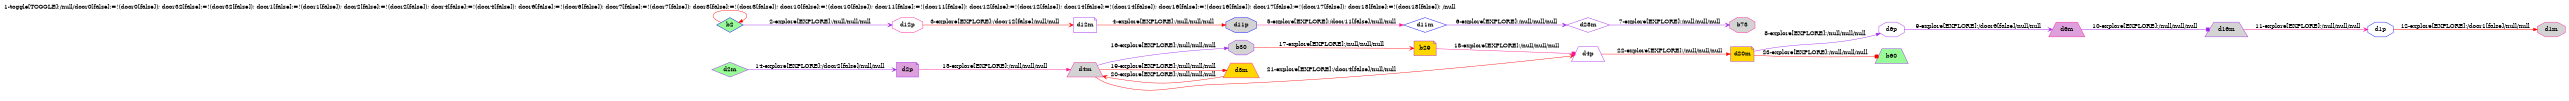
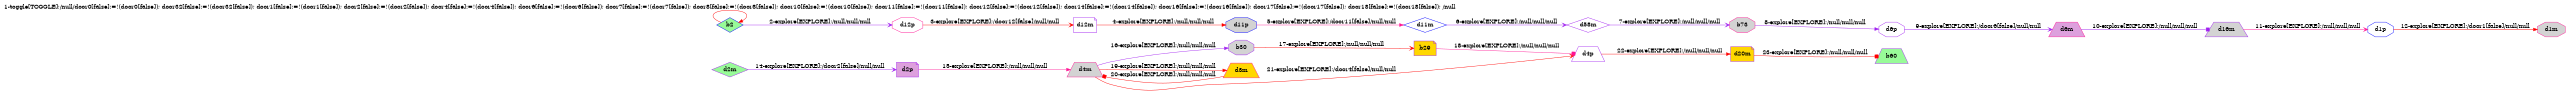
  digraph {
    rankdir=LR
    node [color=purple fillcolor=white shape=octagon style=filled]
    edge [arrowhead=normal color=red]
    b2 [color=blue fillcolor=palegreen shape=diamond]
    d12p [color=deeppink]
    d12m [shape=note]
    d11p [color=blue fillcolor=lightgrey]
    d11m [color=blue shape=diamond]
-   d28m [shape=diamond]
+   d28m [shape=diamond label=d58m]
    b73 [color=deeppink fillcolor=lightgrey]
    d6p
    d6m [color=deeppink fillcolor=plum shape=trapezium]
    d16m [fillcolor=lightgrey shape=trapezium]
    d1p [color=blue]
    d1m [color=deeppink fillcolor=lightgrey]
    d2m [fillcolor=palegreen shape=diamond]
    d2p [fillcolor=plum shape=note]
    d4m [color=deeppink fillcolor=lightgrey shape=trapezium]
    b30 [fillcolor=lightgrey]
    d3m [color=deeppink fillcolor=gold shape=trapezium]
    d4p [shape=trapezium]
    b29 [fillcolor=gold shape=note]
    d20m [fillcolor=gold shape=note]
    b60 [fillcolor=palegreen shape=trapezium]
    b2 -> b2 [label="1-toggle[TOGGLE];/null/door0[false]:=!(door0[false]); door32[false]:=!(door32[false]); door1[false]:=!(door1[false]); door2[false]:=!(door2[false]); door4[false]:=!(door4[false]); door6[false]:=!(door6[false]); door7[false]:=!(door7[false]); door8[false]:=!(door8[false]); door10[false]:=!(door10[false]); door11[false]:=!(door11[false]); door12[false]:=!(door12[false]); door14[false]:=!(door14[false]); door16[false]:=!(door16[false]); door17[false]:=!(door17[false]); door18[false]:=!(door18[false]); /null"]
    b2 -> d12p [arrowhead=vee color=purple label="2-explore[EXPLORE];/null/null/null"]
    d12p -> d12m [arrowhead=vee label="3-explore[EXPLORE];/door12[false]/null/null"]
    d12m -> d11p [label="4-explore[EXPLORE];/null/null/null"]
    d11p -> d11m [color=deeppink label="5-explore[EXPLORE];/door11[false]/null/null"]
    d11m -> d28m [arrowhead=vee color=purple label="6-explore[EXPLORE];/null/null/null"]
    d28m -> b73 [arrowhead=vee color=purple label="7-explore[EXPLORE];/null/null/null"]
-   d20m -> d6p [color=purple label="8-explore[EXPLORE];/null/null/null"]
+   b73 -> d6p [color=purple label="8-explore[EXPLORE];/null/null/null"]
    d6p -> d6m [arrowhead=vee color=purple label="9-explore[EXPLORE];/door6[false]/null/null"]
    d6m -> d16m [arrowhead=box color=purple label="10-explore[EXPLORE];/null/null/null"]
    d16m -> d1p [arrowhead=vee color=deeppink label="11-explore[EXPLORE];/null/null/null"]
    d1p -> d1m [label="12-explore[EXPLORE];/door1[false]/null/null"]
    d2m -> d2p [arrowhead=vee color=purple label="14-explore[EXPLORE];/door2[false]/null/null"]
    d2p -> d4m [color=deeppink label="15-explore[EXPLORE];/null/null/null"]
    d4m -> b30 [color=purple label="16-explore[EXPLORE];/null/null/null"]
    d4m -> d3m [label="19-explore[EXPLORE];/null/null/null"]
    d4m -> d4p [arrowhead=vee label="21-explore[EXPLORE];/door4[false]/null/null"]
    b30 -> b29 [arrowhead=vee label="17-explore[EXPLORE];/null/null/null"]
-   d3m -> d4m [arrowhead=vee label="20-explore[EXPLORE];/null/null/null"]
+   d3m -> d4m [arrowhead=box label="20-explore[EXPLORE];/null/null/null"]
    d4p -> d20m [label="22-explore[EXPLORE];/null/null/null"]
    b29 -> d4p [arrowhead=box color=deeppink label="18-explore[EXPLORE];/null/null/null"]
    d20m -> b60 [arrowhead=box label="23-explore[EXPLORE];/null/null/null"]
  }
